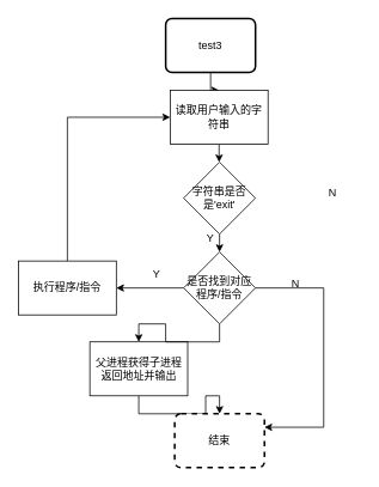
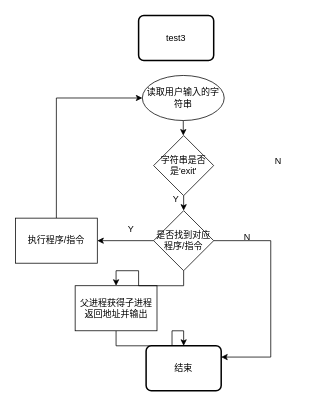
  <mxCell id="0" />
  <mxCell id="1" parent="0" />
- <mxCell id="2" style="edgeStyle=orthogonalEdgeStyle;rounded=0;orthogonalLoop=1;jettySize=auto;html=1;exitX=0.5;exitY=1;exitDx=0;exitDy=0;" parent="1" source="3" target="5" edge="1"><mxGeometry relative="1" as="geometry" /></mxCell>
  <mxCell id="3" value="test3" style="rounded=1;whiteSpace=wrap;html=1;absoluteArcSize=1;arcSize=14;strokeWidth=2;" parent="1" vertex="1"><mxGeometry x="184" y="20" width="100" height="60" as="geometry" /></mxCell>
  <mxCell id="4" style="edgeStyle=orthogonalEdgeStyle;rounded=0;orthogonalLoop=1;jettySize=auto;html=1;exitX=0.5;exitY=1;exitDx=0;exitDy=0;" parent="1" source="5" target="7" edge="1"><mxGeometry relative="1" as="geometry" /></mxCell>
- <mxCell id="5" value="读取用户输入的字符串" style="rounded=0;whiteSpace=wrap;html=1;" parent="1" vertex="1"><mxGeometry x="189" y="100" width="109" height="60" as="geometry" /></mxCell>
+ <mxCell id="5" value="读取用户输入的字符串" style="ellipse;whiteSpace=wrap;html=1;" parent="1" vertex="1"><mxGeometry x="189" y="100" width="109" height="60" as="geometry" /></mxCell>
  <mxCell id="6" style="edgeStyle=orthogonalEdgeStyle;rounded=0;orthogonalLoop=1;jettySize=auto;html=1;exitX=0.5;exitY=1;exitDx=0;exitDy=0;entryX=0.5;entryY=0;entryDx=0;entryDy=0;" edge="1" parent="1" source="7" target="17"><mxGeometry relative="1" as="geometry" /></mxCell>
  <mxCell id="7" value="字符串是否是'exit'" style="rhombus;whiteSpace=wrap;html=1;" parent="1" vertex="1"><mxGeometry x="204" y="180" width="80" height="80" as="geometry" /></mxCell>
  <mxCell id="8" style="edgeStyle=orthogonalEdgeStyle;rounded=0;orthogonalLoop=1;jettySize=auto;html=1;exitX=0.5;exitY=0;exitDx=0;exitDy=0;entryX=0;entryY=0.5;entryDx=0;entryDy=0;" edge="1" parent="1" source="9" target="5"><mxGeometry relative="1" as="geometry" /></mxCell>
  <mxCell id="9" value="执行程序/指令" style="rounded=0;whiteSpace=wrap;html=1;" parent="1" vertex="1"><mxGeometry x="20" y="290" width="109" height="60" as="geometry" /></mxCell>
  <mxCell id="10" style="edgeStyle=orthogonalEdgeStyle;rounded=0;orthogonalLoop=1;jettySize=auto;html=1;exitX=0.5;exitY=1;exitDx=0;exitDy=0;entryX=0.5;entryY=0;entryDx=0;entryDy=0;" edge="1" parent="1" source="11" target="12"><mxGeometry relative="1" as="geometry" /></mxCell>
  <mxCell id="11" value="父进程获得子进程返回地址并输出" style="rounded=0;whiteSpace=wrap;html=1;" parent="1" vertex="1"><mxGeometry x="99.5" y="380" width="109" height="60" as="geometry" /></mxCell>
- <mxCell id="12" value="结束" style="rounded=1;whiteSpace=wrap;html=1;absoluteArcSize=1;arcSize=14;strokeWidth=2;dashed=1;" parent="1" vertex="1"><mxGeometry x="194" y="460" width="100" height="60" as="geometry" /></mxCell>
+ <mxCell id="12" value="结束" style="rounded=1;whiteSpace=wrap;html=1;absoluteArcSize=1;arcSize=14;strokeWidth=2;" parent="1" vertex="1"><mxGeometry x="194" y="460" width="100" height="60" as="geometry" /></mxCell>
  <mxCell id="13" value="N" style="text;html=1;strokeColor=none;fillColor=none;align=center;verticalAlign=middle;whiteSpace=wrap;rounded=0;" parent="1" vertex="1"><mxGeometry x="298.5" y="300" width="60" height="30" as="geometry" /></mxCell>
  <mxCell id="14" value="" style="edgeStyle=orthogonalEdgeStyle;rounded=0;orthogonalLoop=1;jettySize=auto;html=1;" edge="1" parent="1" source="17" target="9"><mxGeometry relative="1" as="geometry" /></mxCell>
  <mxCell id="15" style="edgeStyle=orthogonalEdgeStyle;rounded=0;orthogonalLoop=1;jettySize=auto;html=1;exitX=0.5;exitY=1;exitDx=0;exitDy=0;entryX=0.5;entryY=0;entryDx=0;entryDy=0;" edge="1" parent="1" source="17" target="11"><mxGeometry relative="1" as="geometry" /></mxCell>
  <mxCell id="16" style="edgeStyle=orthogonalEdgeStyle;rounded=0;orthogonalLoop=1;jettySize=auto;html=1;exitX=1;exitY=0.5;exitDx=0;exitDy=0;entryX=1;entryY=0.25;entryDx=0;entryDy=0;" edge="1" parent="1" source="17" target="12"><mxGeometry relative="1" as="geometry"><Array as="points"><mxPoint x="360" y="320" /><mxPoint x="360" y="475" /></Array></mxGeometry></mxCell>
  <mxCell id="17" value="是否找到对应程序/指令" style="rhombus;whiteSpace=wrap;html=1;" vertex="1" parent="1"><mxGeometry x="204" y="280" width="80" height="80" as="geometry" /></mxCell>
  <mxCell id="18" value="Y" style="text;html=1;strokeColor=none;fillColor=none;align=center;verticalAlign=middle;whiteSpace=wrap;rounded=0;" vertex="1" parent="1"><mxGeometry x="144" y="290" width="60" height="30" as="geometry" /></mxCell>
  <mxCell id="19" value="Y" style="text;html=1;strokeColor=none;fillColor=none;align=center;verticalAlign=middle;whiteSpace=wrap;rounded=0;" vertex="1" parent="1"><mxGeometry x="204" y="250" width="60" height="30" as="geometry" /></mxCell>
  <mxCell id="20" value="N" style="text;html=1;strokeColor=none;fillColor=none;align=center;verticalAlign=middle;whiteSpace=wrap;rounded=0;" vertex="1" parent="1"><mxGeometry x="340" y="200" width="60" height="30" as="geometry" /></mxCell>
